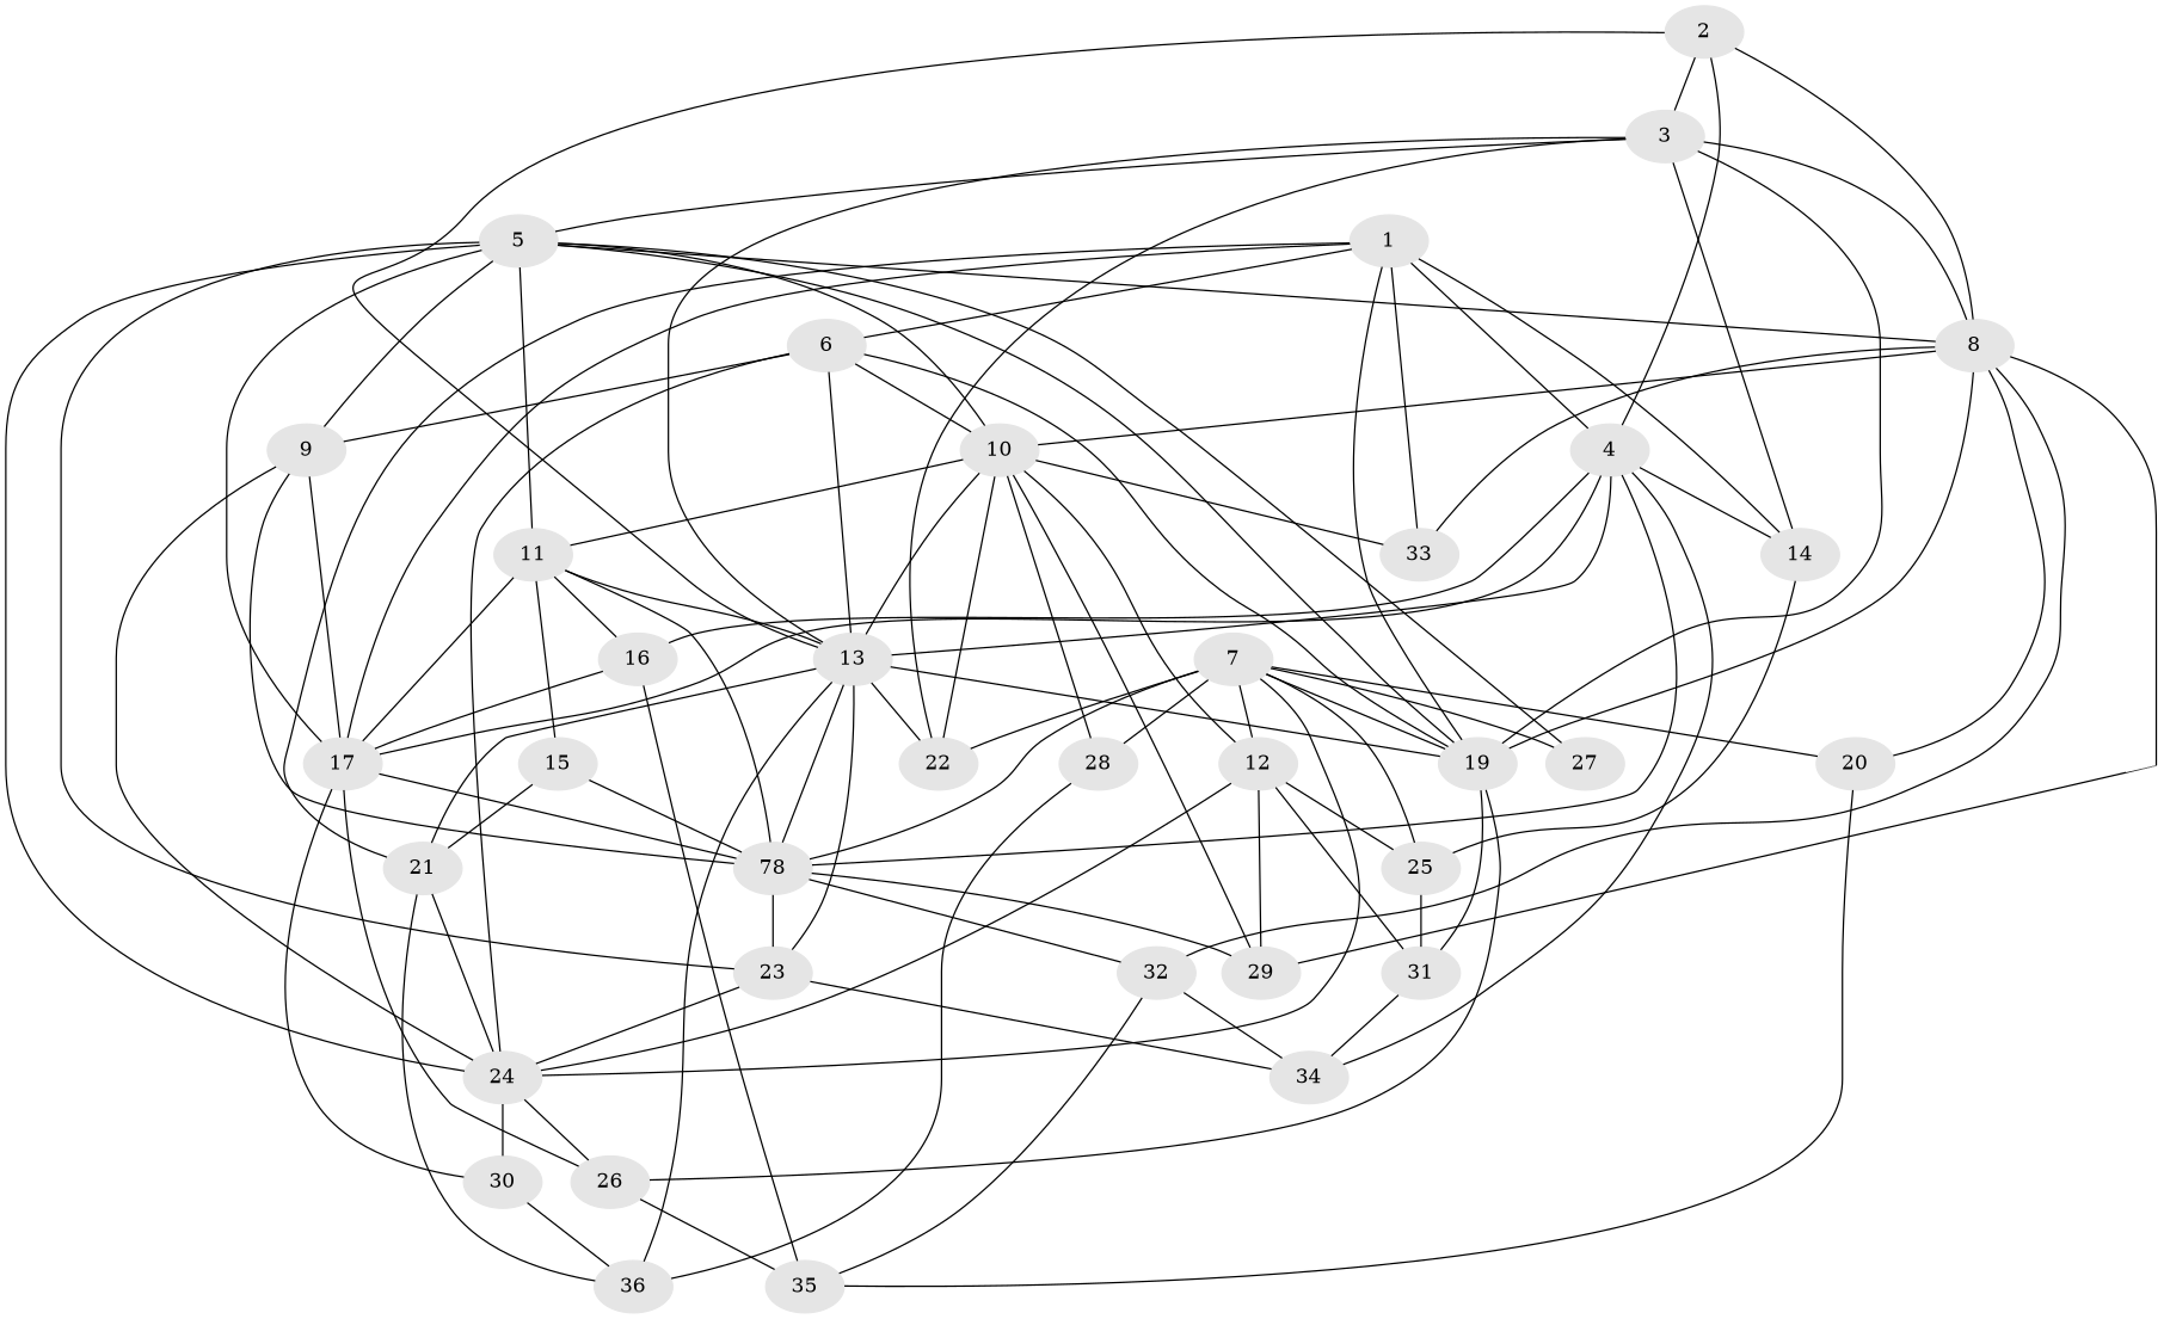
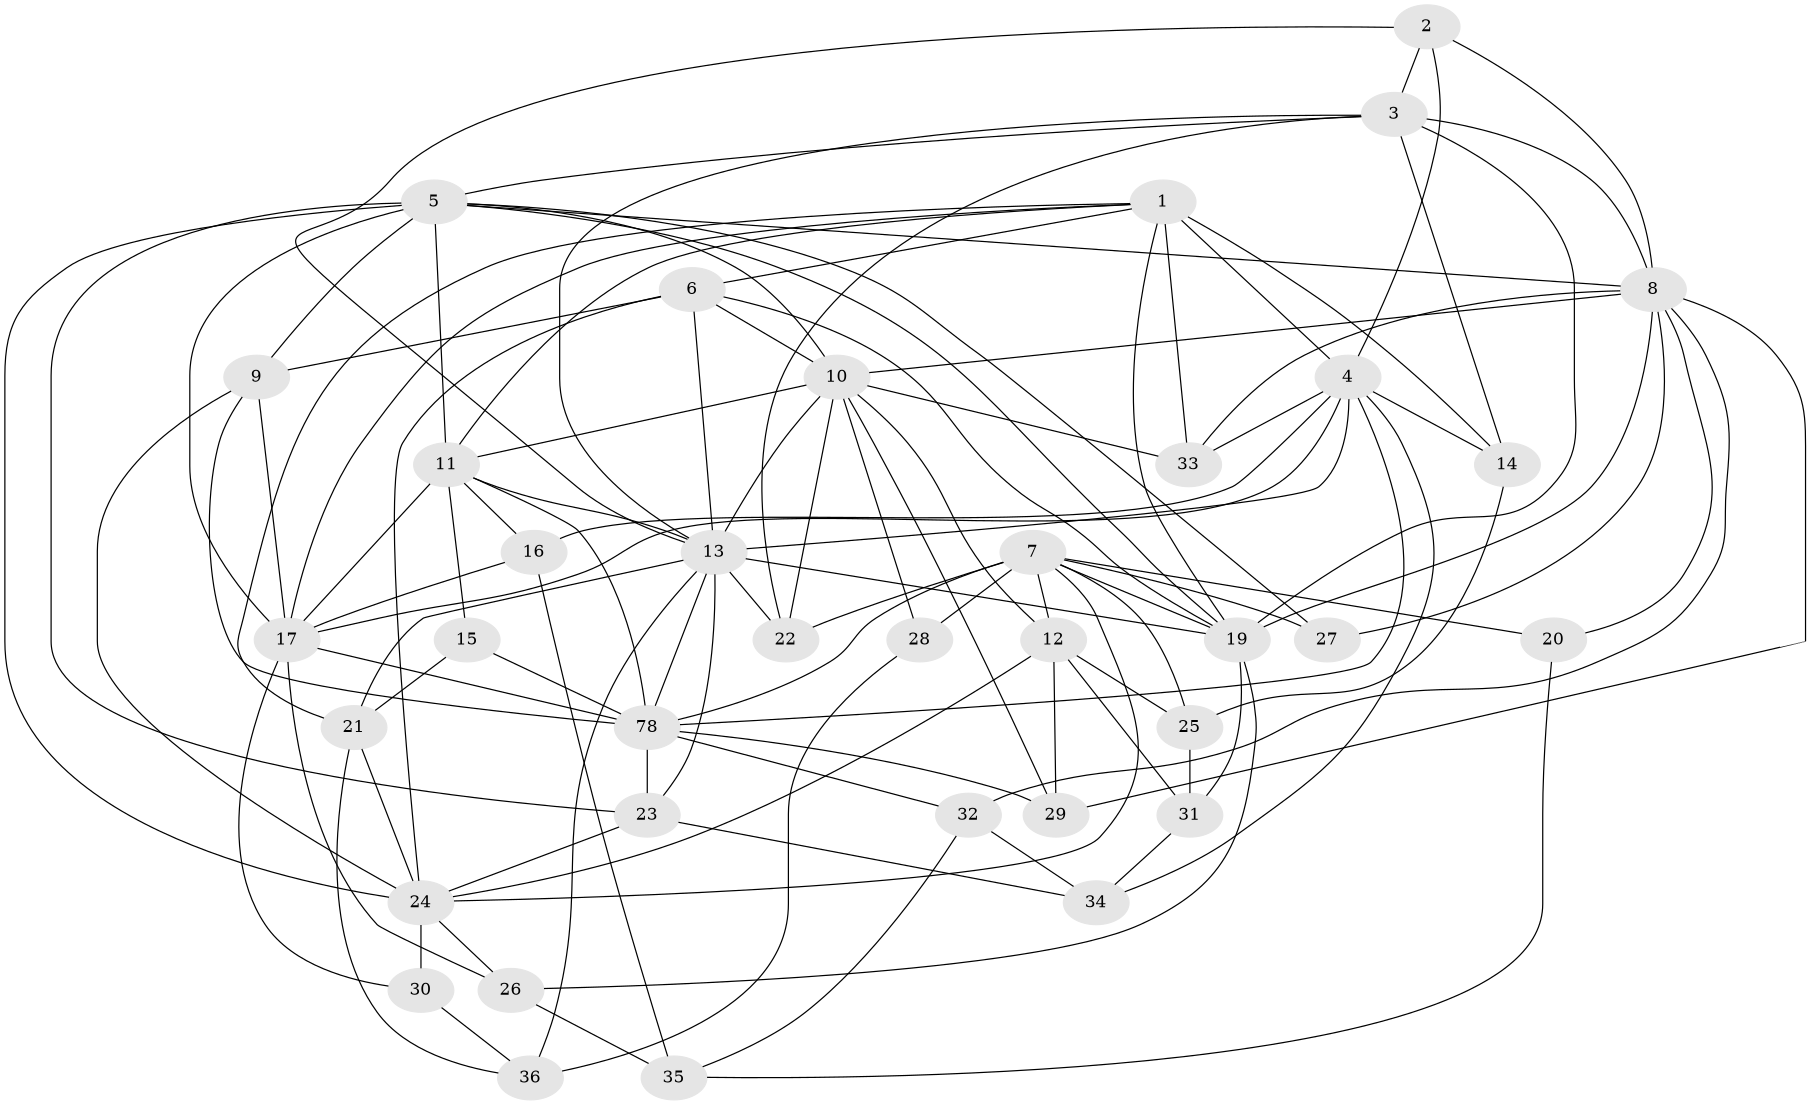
  graph {
    node [color=gray90 style=filled]
    edge [weight=1.0]
    1
    4
    6
    11
    14
    17
    19
    21
    33
    13
    16
    n12 [label=78]
    34
    9
    10
    24
    15
    25
    26
    30
    31
    36
    2
    3
    8
    5
    22
    27
    20
    29
    32
    23
    35
    12
    28
    7
    1 -- 4
    1 -- 6
+   1 -- 11
    1 -- 14
    1 -- 17
    1 -- 19
    1 -- 21
    1 -- 33
    4 -- 14
    4 -- 17
+   4 -- 33
    4 -- 13
    4 -- 16
    4 -- n12
    4 -- 34
    6 -- 19
    6 -- 13
    6 -- 9
    6 -- 10
    6 -- 24
    11 -- 17
    11 -- 13
    11 -- 16
    11 -- n12
    11 -- 15
    14 -- 25
    17 -- n12 [weight=2.0]
    17 -- 26
    17 -- 30
    19 -- 26
    19 -- 31
    21 -- 24 [weight=2.0]
    21 -- 36
    13 -- 19
    13 -- 21
    13 -- n12
    13 -- 36
    13 -- 22
    13 -- 23
    16 -- 17
    16 -- 35
    n12 -- 29
    n12 -- 32
    n12 -- 23
    9 -- 17
    9 -- n12
    9 -- 24
    10 -- 11
    10 -- 33
    10 -- 13
    10 -- 22
    10 -- 29
    10 -- 12
    10 -- 28
    24 -- 26
    24 -- 30 [weight=2.0]
    15 -- 21
    15 -- n12 [weight=2.0]
    25 -- 31
    26 -- 35
    30 -- 36
    31 -- 34
    2 -- 4
    2 -- 13
    2 -- 3
    2 -- 8
    3 -- 14
    3 -- 19 [weight=2.0]
    3 -- 13
    3 -- 8
    3 -- 5
    3 -- 22
    8 -- 19
    8 -- 33
    8 -- 10
+   8 -- 27
    8 -- 20
    8 -- 29
    8 -- 32
    5 -- 11
    5 -- 17
    5 -- 19
    5 -- 9 [weight=2.0]
    5 -- 10
    5 -- 24
    5 -- 8
    5 -- 27 [weight=2.0]
    5 -- 23
    20 -- 35
    32 -- 34
    32 -- 35
    23 -- 34
    23 -- 24
    12 -- 24 [weight=2.0]
    12 -- 25
    12 -- 31
    12 -- 29
    28 -- 36
    7 -- 19
    7 -- n12
    7 -- 24
    7 -- 25
    7 -- 22
    7 -- 27
    7 -- 20 [weight=2.0]
    7 -- 12 [weight=2.0]
    7 -- 28 [weight=2.0]
  }
